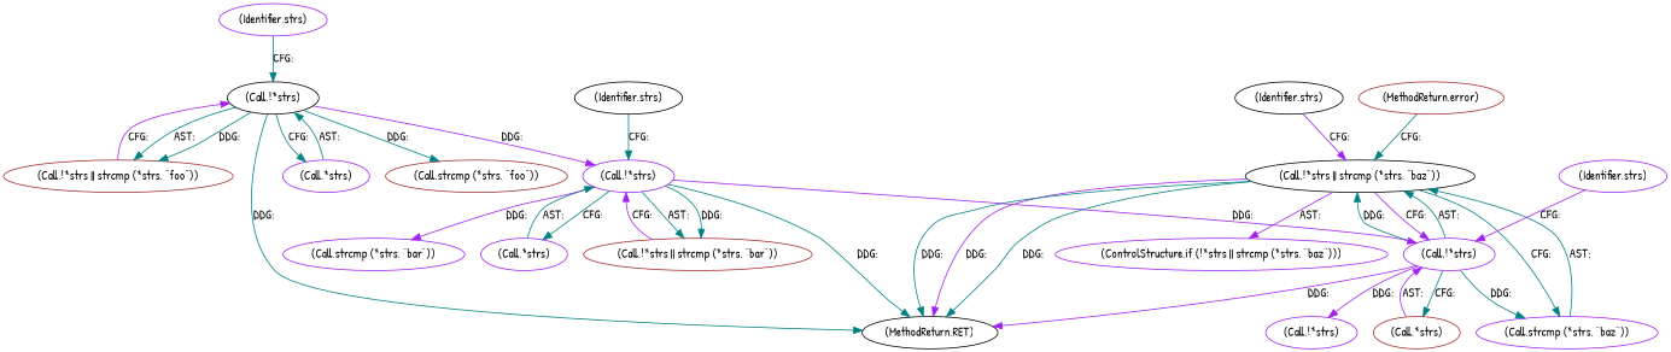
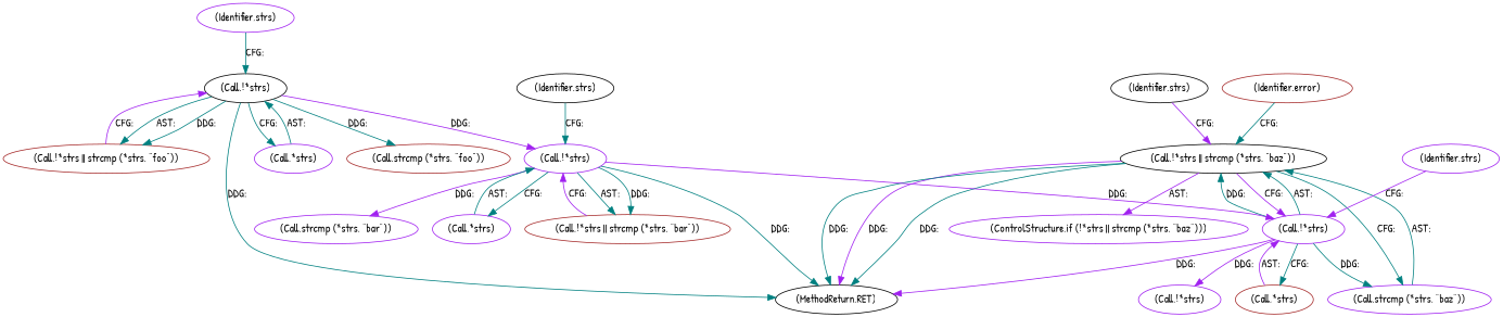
  digraph {
    fontname="Patrick Hand"
    node [color=purple fontname="Patrick Hand"]
    edge [color=teal fontname="Patrick Hand"]
    n1 [label="(Call,!*strs || strcmp (*strs, \"baz\"))" color=black]
    n2 [label="(Call,!*strs)"]
    n3 [label="(MethodReturn,RET)" color=black]
    n4 [label="(Call,strcmp (*strs, \"baz\"))"]
    n5 [label="(ControlStructure,if (!*strs || strcmp (*strs, \"baz\")))"]
    n6 [label="(Call,!*strs)"]
    n7 [label="(Call,*strs)" color=brown]
    n8 [label="(Call,!*strs)"]
    n9 [label="(Call,!*strs || strcmp (*strs, \"bar\"))" color=brown]
    n10 [label="(Call,strcmp (*strs, \"bar\"))"]
    n11 [label="(Call,*strs)"]
    n12 [label="(Call,!*strs)" color=black]
    n13 [label="(Call,*strs)"]
    n14 [label="(Call,!*strs || strcmp (*strs, \"foo\"))" color=brown]
    n15 [label="(Call,strcmp (*strs, \"foo\"))" color=brown]
    n16 [label="(Identifier,strs)"]
    n17 [label="(Identifier,strs)" color=black]
-   n18 [label="(MethodReturn,error)" color=brown]
+   n18 [label="(Identifier,error)" color=brown]
    n19 [label="(Identifier,strs)" color=black]
    n20 [label="(Identifier,strs)"]
    n1 -> n2 [label="CFG: " color=purple]
    n1 -> n3 [label="DDG: " color=purple]
    n1 -> n3 [label="DDG: "]
    n1 -> n3 [label="DDG: "]
    n1 -> n4 [label="CFG: "]
    n1 -> n5 [label="AST: " color=purple]
    n2 -> n1 [label="AST: "]
    n2 -> n1 [label="DDG: "]
    n2 -> n3 [label="DDG: " color=purple]
    n2 -> n4 [label="DDG: "]
    n2 -> n6 [label="DDG: " color=purple]
    n2 -> n7 [label="CFG: "]
    n4 -> n1 [label="AST: "]
    n7 -> n2 [label="AST: " color=purple]
    n8 -> n2 [label="DDG: " color=purple]
    n8 -> n3 [label="DDG: "]
    n8 -> n9 [label="AST: "]
    n8 -> n9 [label="DDG: "]
    n8 -> n10 [label="DDG: " color=purple]
    n8 -> n11 [label="CFG: "]
    n9 -> n8 [label="CFG: " color=purple]
    n11 -> n8 [label="AST: "]
    n12 -> n3 [label="DDG: "]
    n12 -> n8 [label="DDG: " color=purple]
    n12 -> n13 [label="CFG: "]
    n12 -> n14 [label="AST: "]
    n12 -> n14 [label="DDG: "]
    n12 -> n15 [label="DDG: "]
    n13 -> n12 [label="AST: "]
    n14 -> n12 [label="CFG: " color=purple]
    n16 -> n12 [label="CFG: "]
    n17 -> n8 [label="CFG: "]
    n18 -> n1 [label="CFG: "]
    n19 -> n1 [label="CFG: " color=purple]
    n20 -> n2 [label="CFG: " color=purple]
  }
